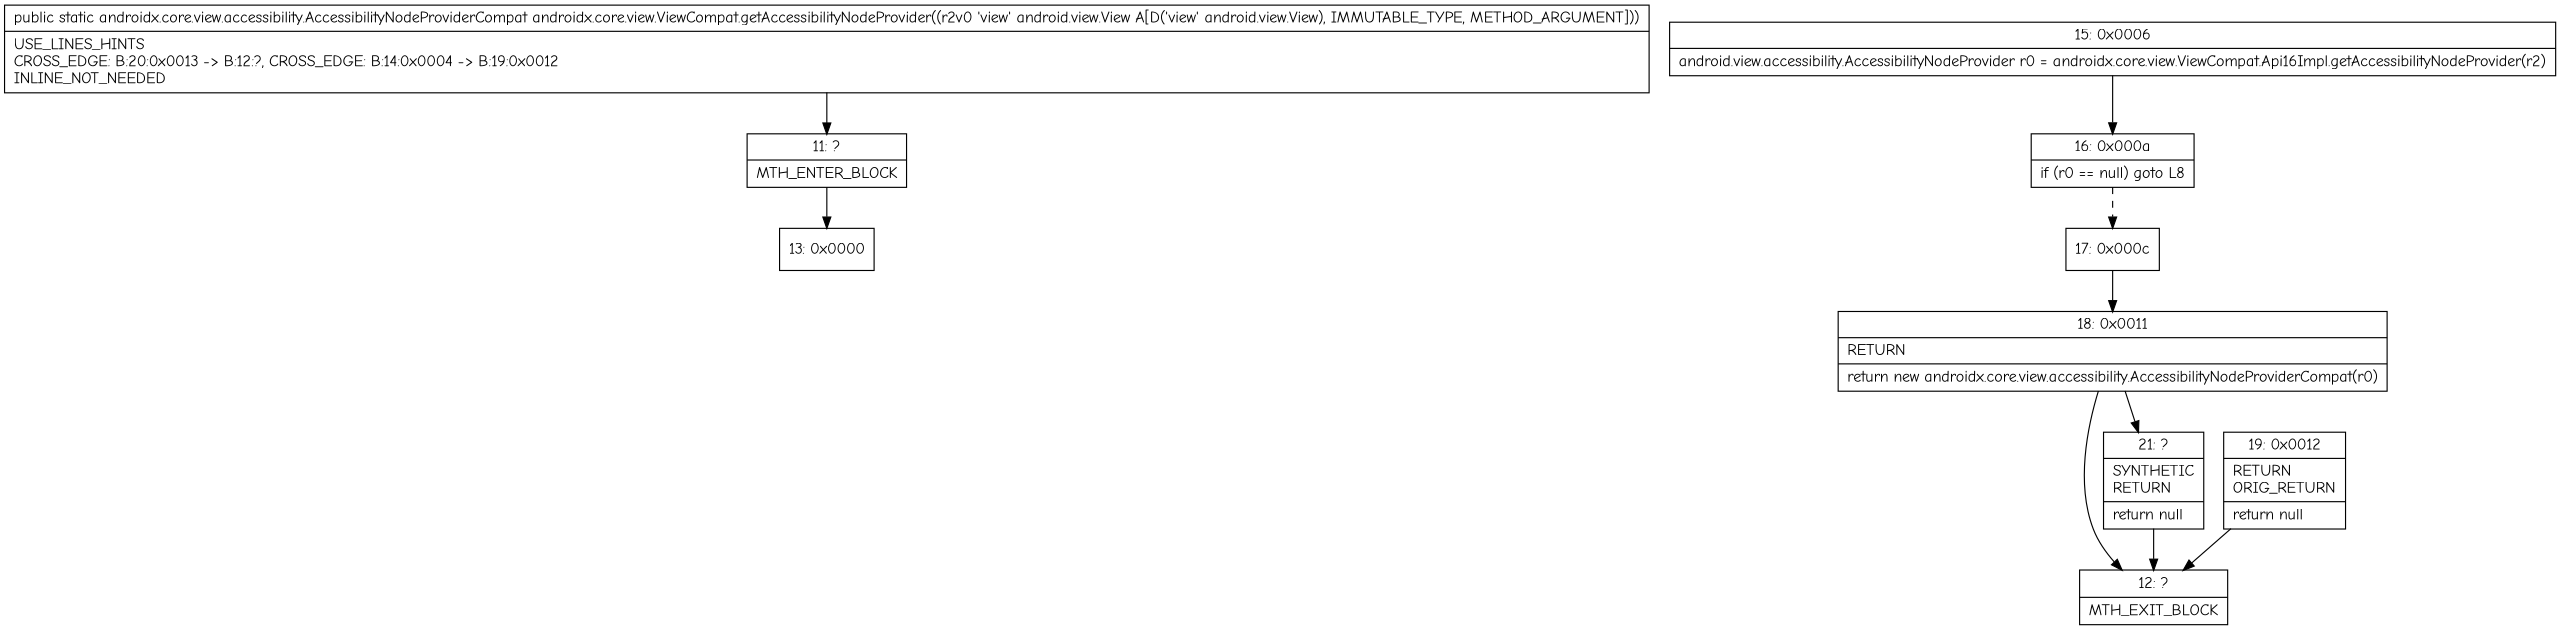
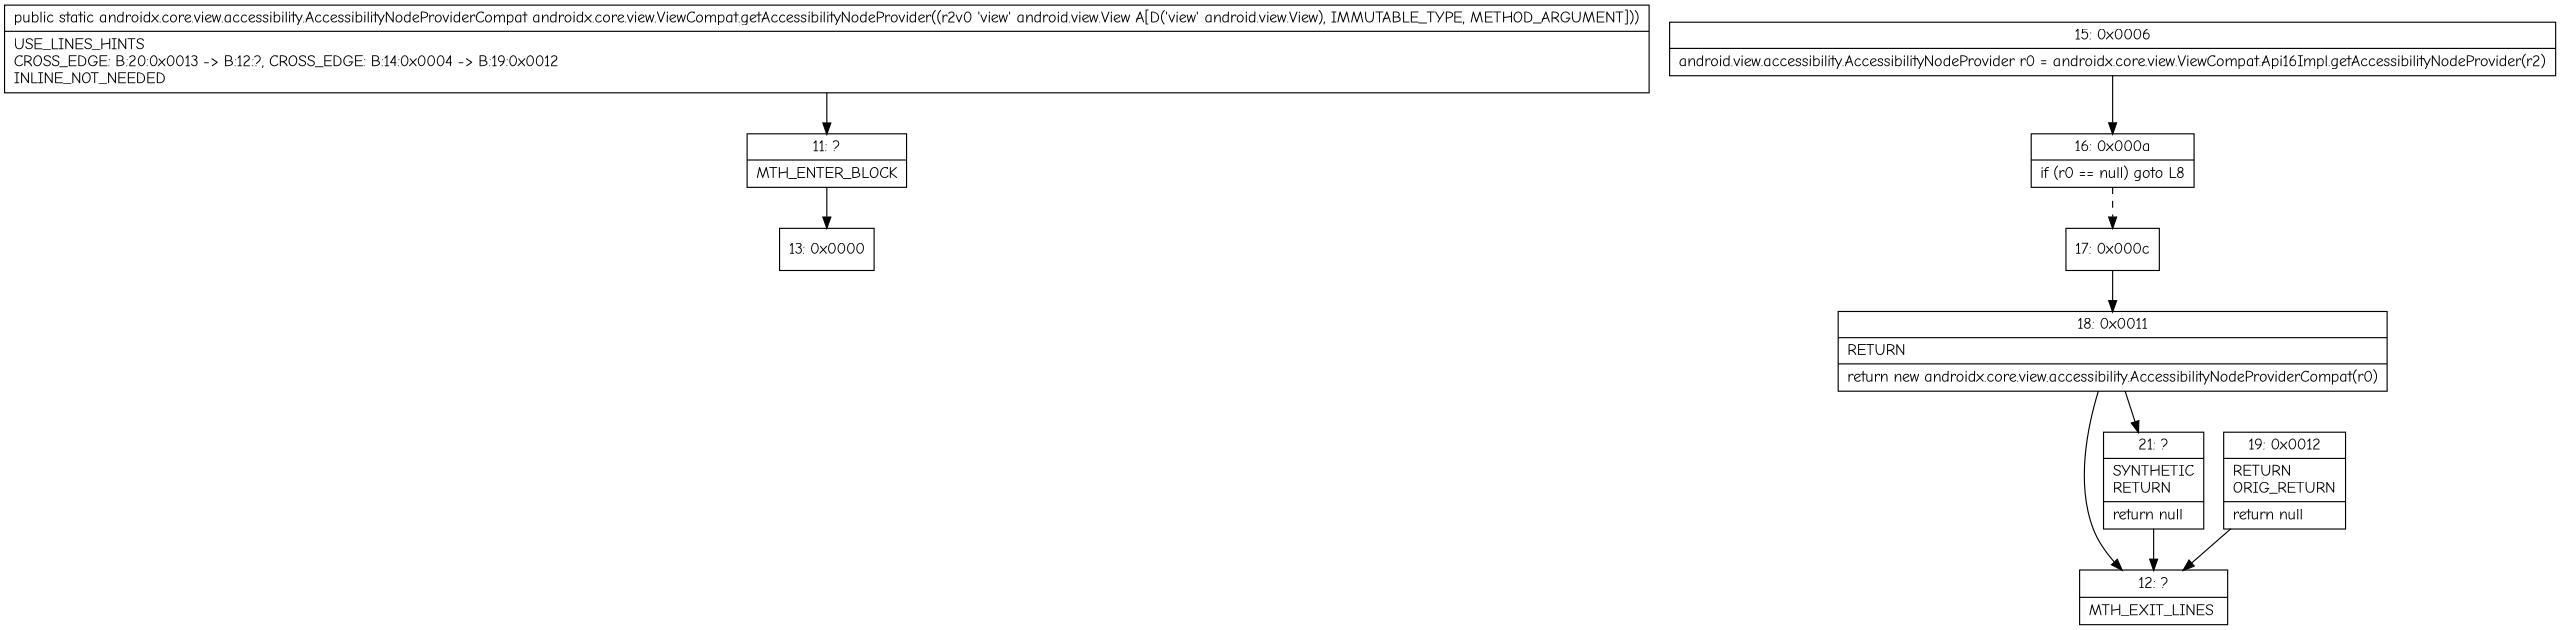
  digraph {
    fontname="Comic Neue"
    node [fontname="Comic Neue" shape=record]
    edge [fontname="Comic Neue"]
    n1 [label="{11\:\ ?|MTH_ENTER_BLOCK\l}"]
    n2 [label="{13\:\ 0x0000}"]
    n3 [label="{15\:\ 0x0006|android.view.accessibility.AccessibilityNodeProvider r0 = androidx.core.view.ViewCompat.Api16Impl.getAccessibilityNodeProvider(r2)\l}"]
    n4 [label="{16\:\ 0x000a|if (r0 == null) goto L8\l}"]
    n5 [label="{19\:\ 0x0012|RETURN\lORIG_RETURN\l|return null\l}"]
-   n6 [label="{12\:\ ?|MTH_EXIT_BLOCK\l}"]
+   n6 [label="{12\:\ ?|MTH_EXIT_LINES\l}"]
    n7 [label="{17\:\ 0x000c}"]
    n8 [label="{18\:\ 0x0011|RETURN\l|return new androidx.core.view.accessibility.AccessibilityNodeProviderCompat(r0)\l}"]
    n9 [label="{21\:\ ?|SYNTHETIC\lRETURN\l|return null\l}"]
    n10 [label="{public static androidx.core.view.accessibility.AccessibilityNodeProviderCompat androidx.core.view.ViewCompat.getAccessibilityNodeProvider((r2v0 'view' android.view.View A[D('view' android.view.View), IMMUTABLE_TYPE, METHOD_ARGUMENT]))  | USE_LINES_HINTS\lCROSS_EDGE: B:20:0x0013 \-\> B:12:?, CROSS_EDGE: B:14:0x0004 \-\> B:19:0x0012\lINLINE_NOT_NEEDED\l}"]
    n1 -> n2
    n3 -> n4
    n4 -> n7 [style=dashed]
    n5 -> n6
    n7 -> n8
    n8 -> n6
    n8 -> n9
    n9 -> n6
    n10 -> n1
  }
